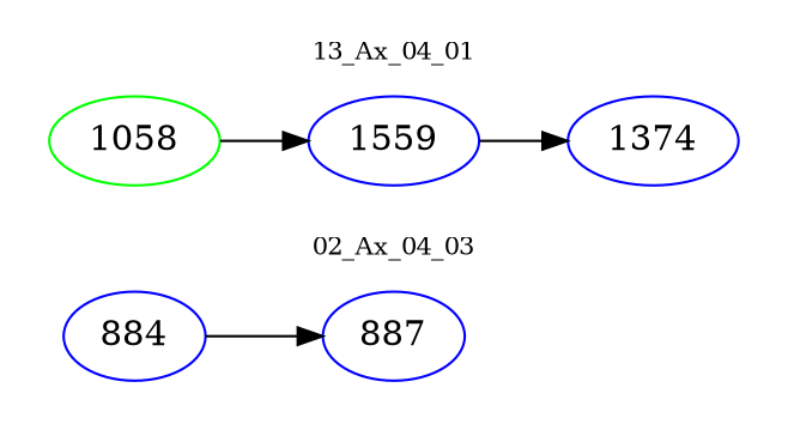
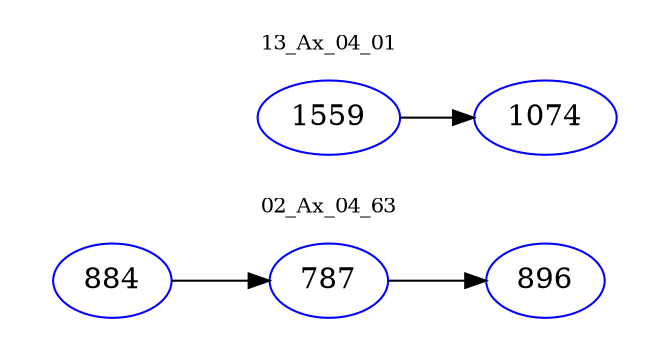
  digraph {
    rankdir=LR
    node [color=blue]
    edge [color=black]
    n1 [label=884]
-   n2 [label=887]
-   n4 [color=green label=1058]
+   n2 [label=787]
+   n3 [label=896]
    n5 [label=1559]
-   n6 [label=1374]
+   n6 [label=1074]
    subgraph cluster_1 {
      color=white
      fontsize=10
-     label="02_Ax_04_03"
+     label="02_Ax_04_63"
      n1
      n2
+     n3
    }
    subgraph cluster_2 {
      color=white
      fontsize=10
      label="13_Ax_04_01"
-     n4
      n5
      n6
    }
    n1 -> n2
-   n4 -> n5
+   n2 -> n3
    n5 -> n6
  }
